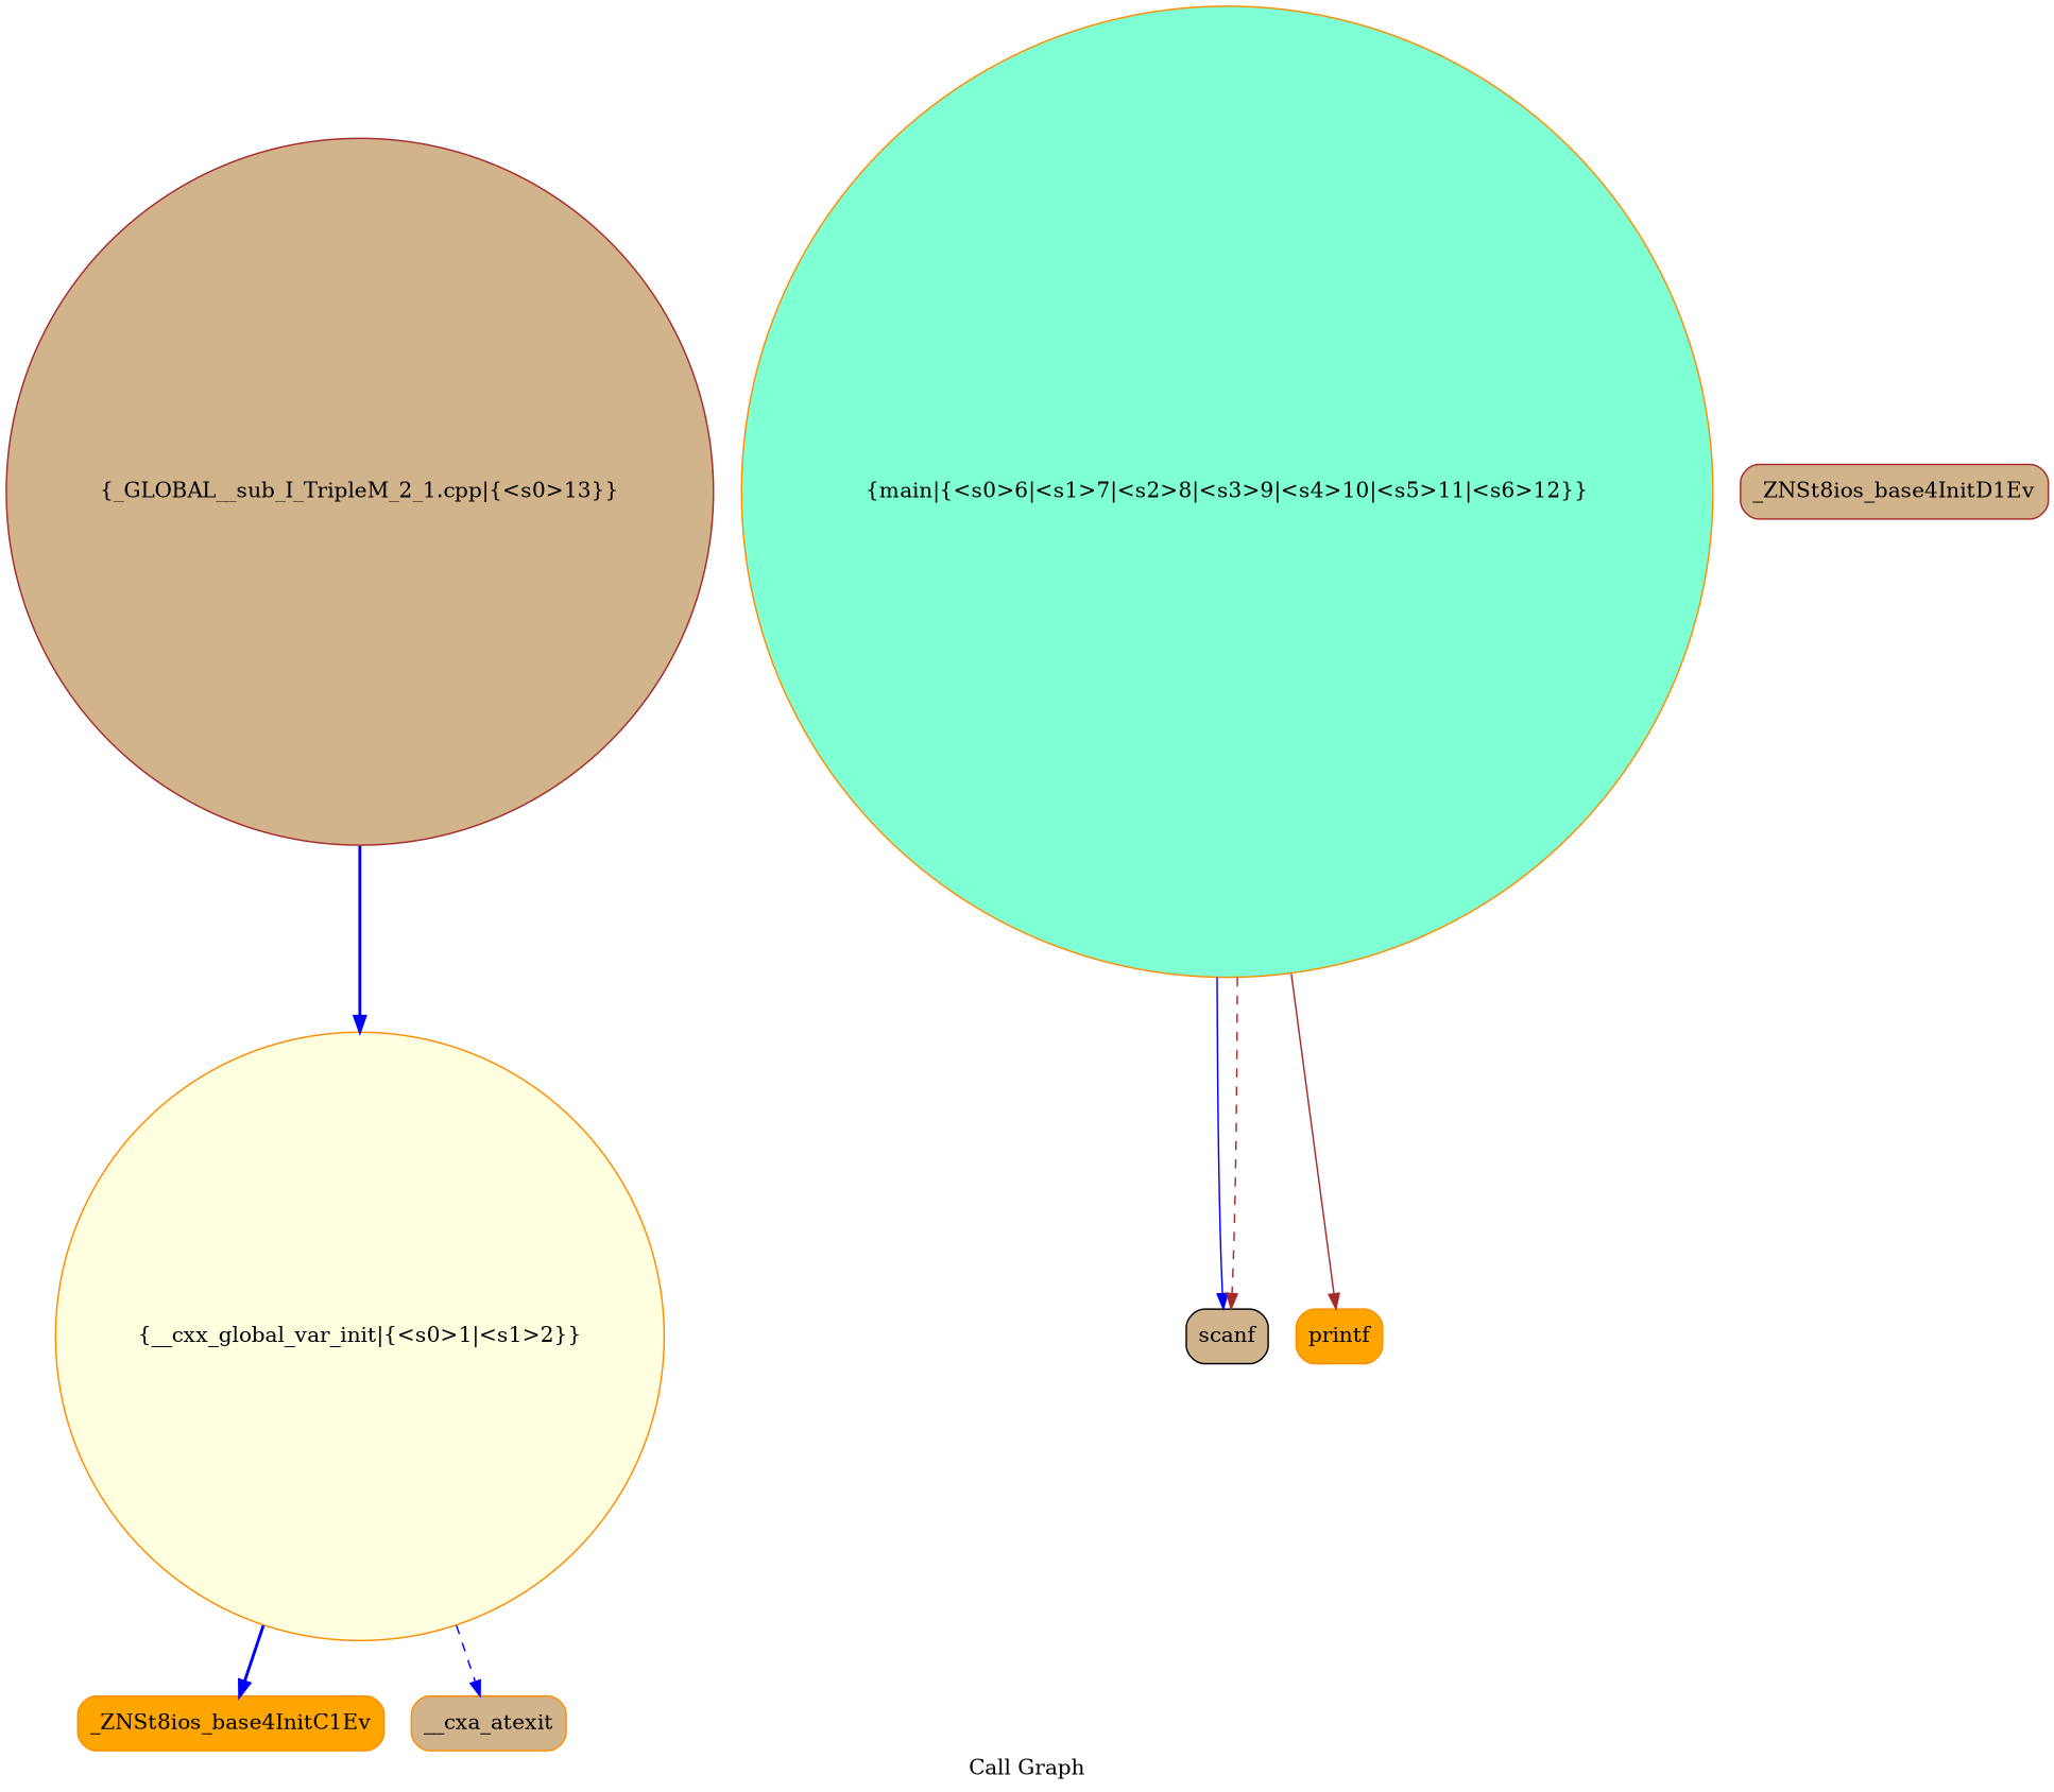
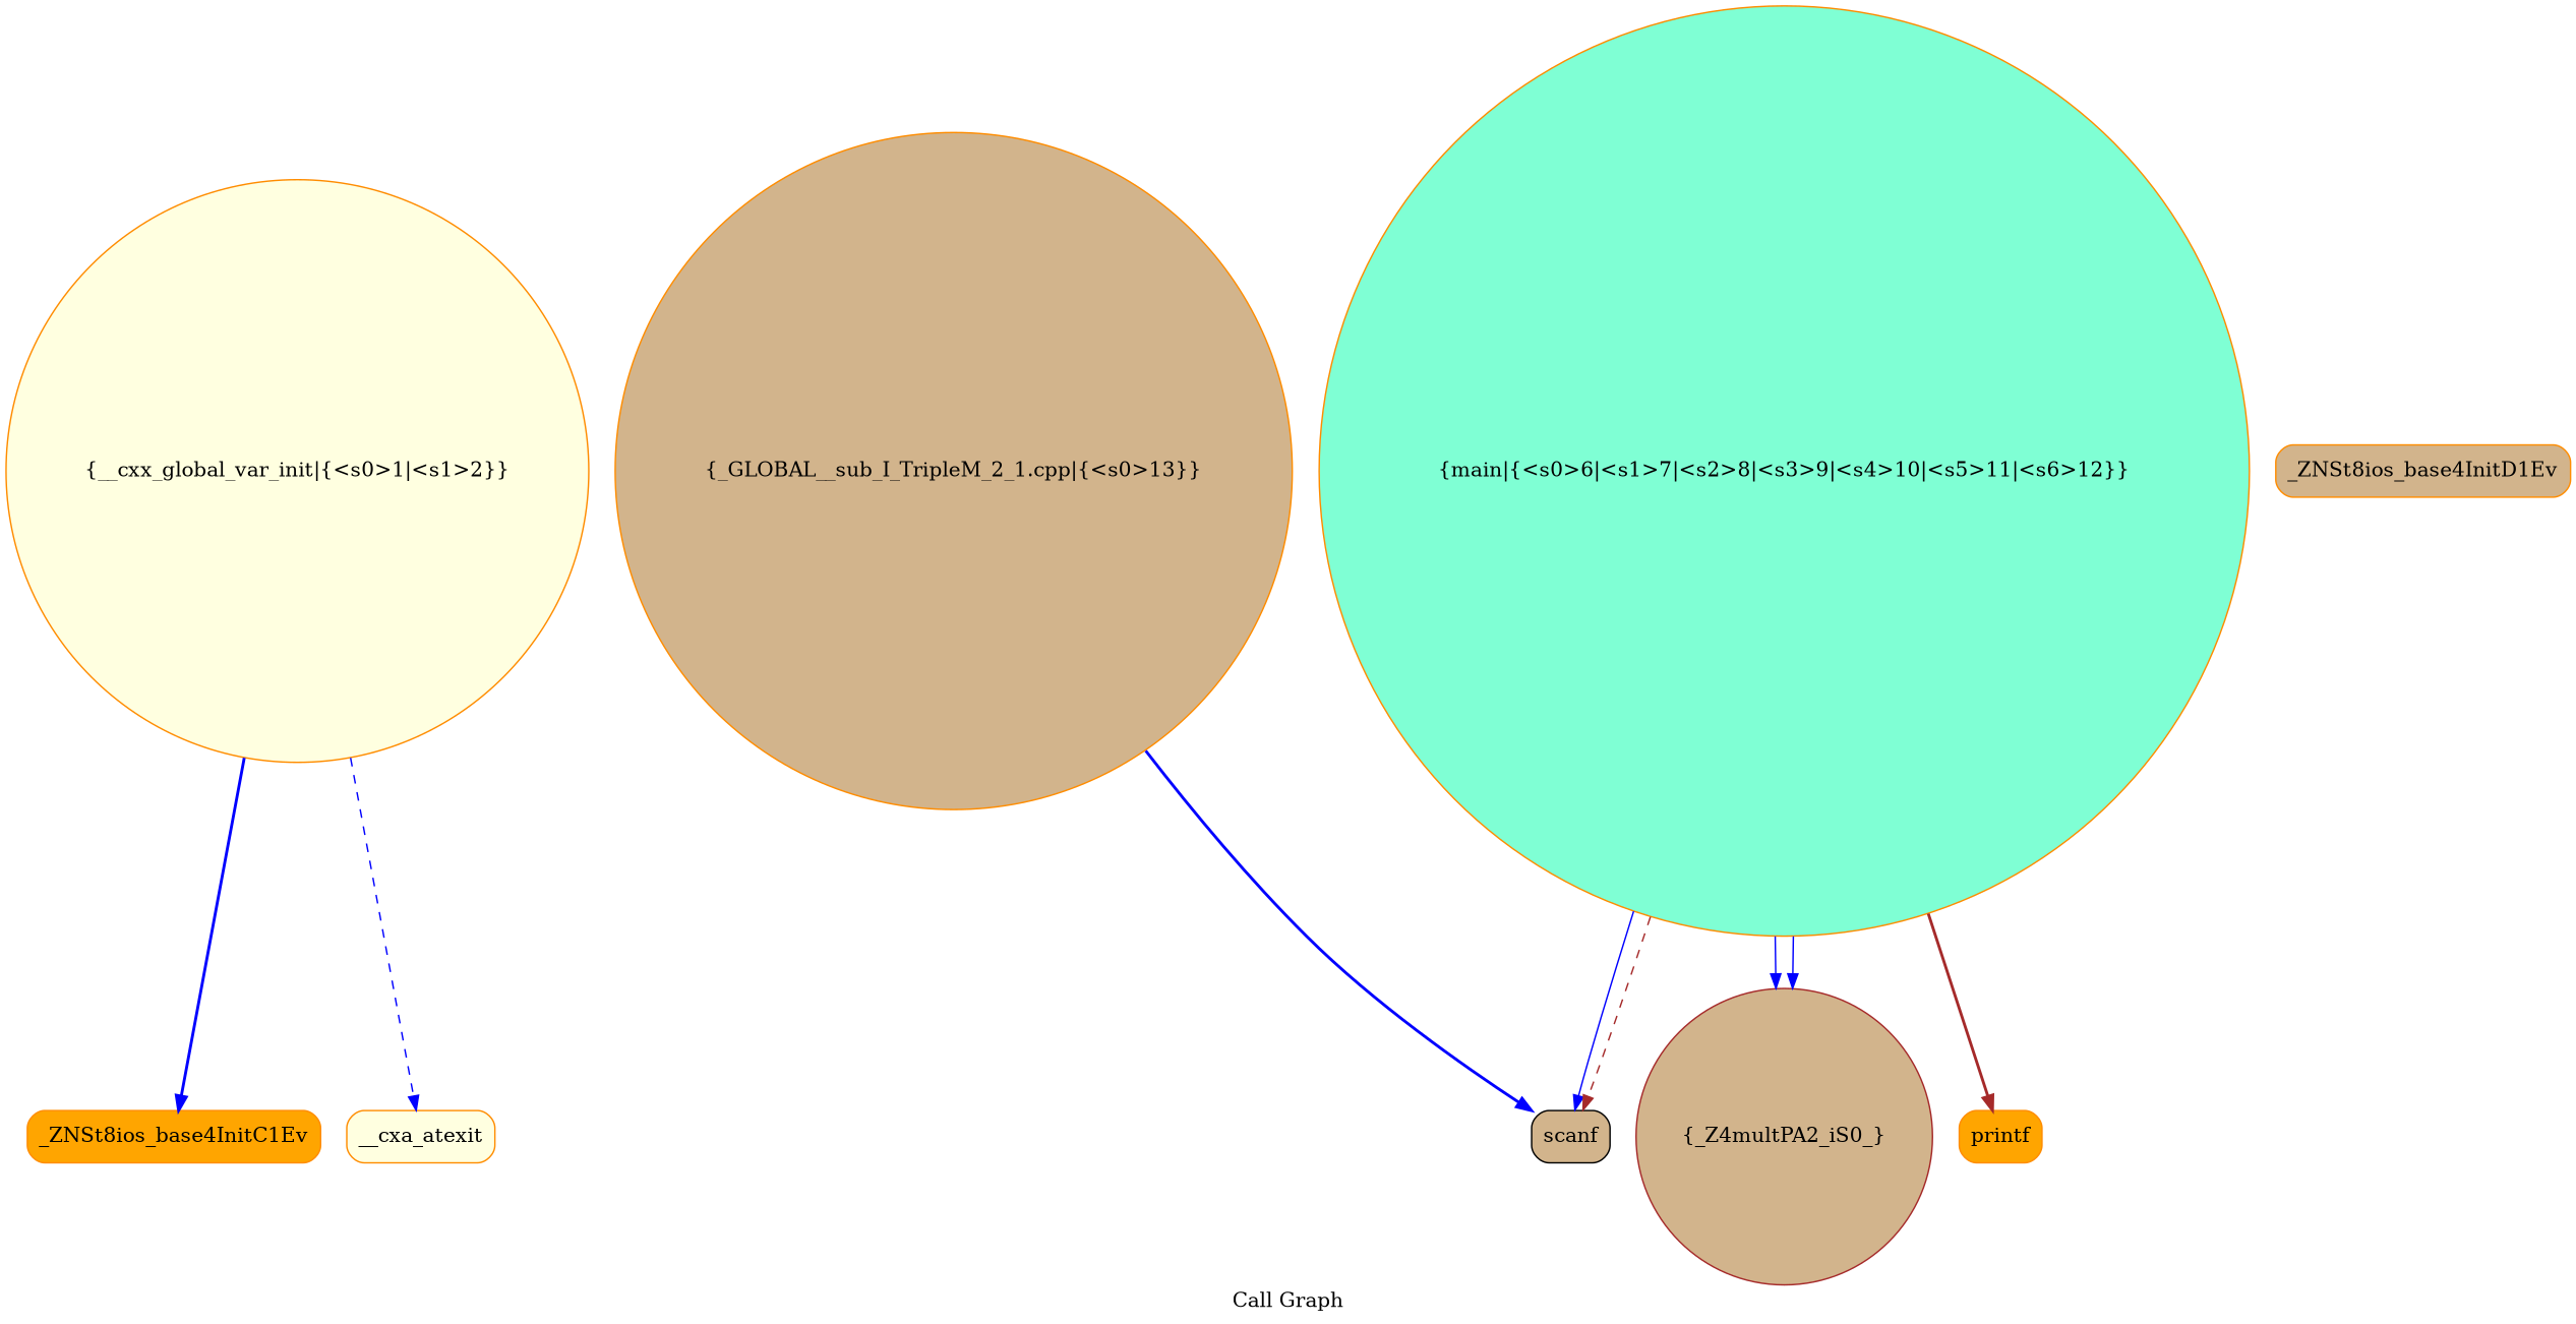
  digraph {
    label="Call Graph"
    node [color=darkorange fillcolor=tan shape=Mrecord style=filled]
    edge [color=blue style=bold tailport=s0]
    n1 [fillcolor=lightyellow label="{__cxx_global_var_init|{<s0>1|<s1>2}}" shape=circle]
    n2 [fillcolor=orange label="{_ZNSt8ios_base4InitC1Ev}"]
-   n3 [label="{__cxa_atexit}"]
+   n3 [fillcolor=lightyellow label="{__cxa_atexit}"]
    n4 [fillcolor=aquamarine label="{main|{<s0>6|<s1>7|<s2>8|<s3>9|<s4>10|<s5>11|<s6>12}}" shape=circle]
    n5 [color=black label="{scanf}"]
+   n6 [color=brown label="{_Z4multPA2_iS0_}" shape=circle]
    n7 [fillcolor=orange label="{printf}"]
-   n8 [color=brown label="{_ZNSt8ios_base4InitD1Ev}"]
-   n9 [color=brown label="{_GLOBAL__sub_I_TripleM_2_1.cpp|{<s0>13}}" shape=circle]
+   n8 [label="{_ZNSt8ios_base4InitD1Ev}"]
+   n9 [label="{_GLOBAL__sub_I_TripleM_2_1.cpp|{<s0>13}}" shape=circle]
    n1 -> n2
    n1 -> n3 [style=dashed tailport=s1]
    n4 -> n5 [style=solid]
    n4 -> n5 [color=brown style=dashed tailport=s1]
-   n4 -> n7 [color=brown style=solid tailport=s6]
-   n9 -> n1
+   n4 -> n6 [style=solid tailport=s4]
+   n4 -> n6 [style=solid tailport=s5]
+   n4 -> n7 [color=brown tailport=s6]
+   n9 -> n5
  }
